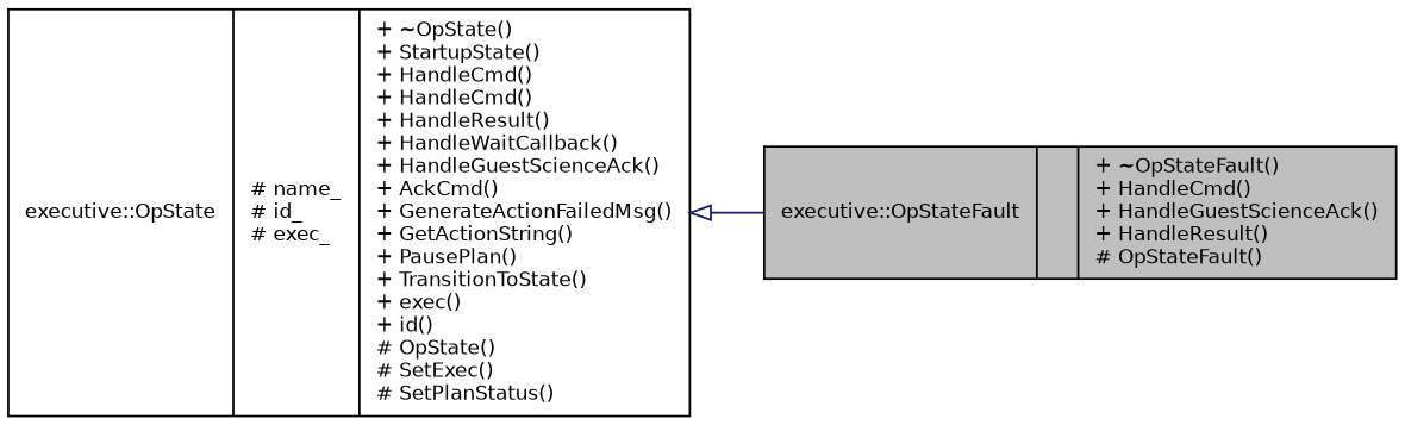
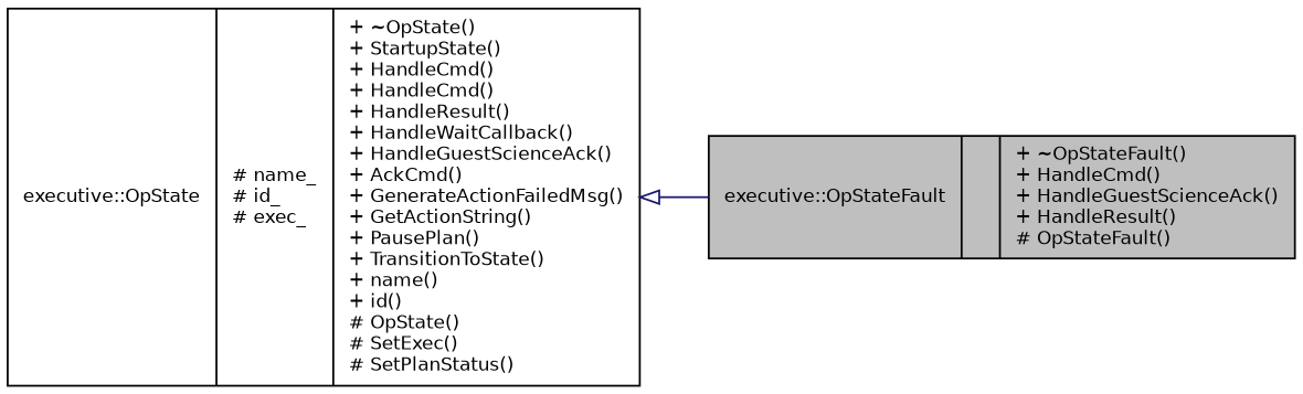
  digraph {
    rankdir=LR
    node [color=black fontname=Helvetica fontsize=10 shape=record style=filled]
    n1 [fillcolor=grey75 fontcolor=black height=0.2 label="{executive::OpStateFault\n||+ ~OpStateFault()\l+ HandleCmd()\l+ HandleGuestScienceAck()\l+ HandleResult()\l# OpStateFault()\l}" width=0.4]
-   n2 [fillcolor=white height=0.2 label="{executive::OpState\n|# name_\l# id_\l# exec_\l|+ ~OpState()\l+ StartupState()\l+ HandleCmd()\l+ HandleCmd()\l+ HandleResult()\l+ HandleWaitCallback()\l+ HandleGuestScienceAck()\l+ AckCmd()\l+ GenerateActionFailedMsg()\l+ GetActionString()\l+ PausePlan()\l+ TransitionToState()\l+ exec()\l+ id()\l# OpState()\l# SetExec()\l# SetPlanStatus()\l}" width=0.4]
+   n2 [fillcolor=white height=0.2 label="{executive::OpState\n|# name_\l# id_\l# exec_\l|+ ~OpState()\l+ StartupState()\l+ HandleCmd()\l+ HandleCmd()\l+ HandleResult()\l+ HandleWaitCallback()\l+ HandleGuestScienceAck()\l+ AckCmd()\l+ GenerateActionFailedMsg()\l+ GetActionString()\l+ PausePlan()\l+ TransitionToState()\l+ name()\l+ id()\l# OpState()\l# SetExec()\l# SetPlanStatus()\l}" width=0.4]
    n2 -> n1 [arrowtail=onormal color=midnightblue dir=back fontname=Helvetica fontsize=10 labelfontname=Helvetica labelfontsize=10 style=solid]
  }
